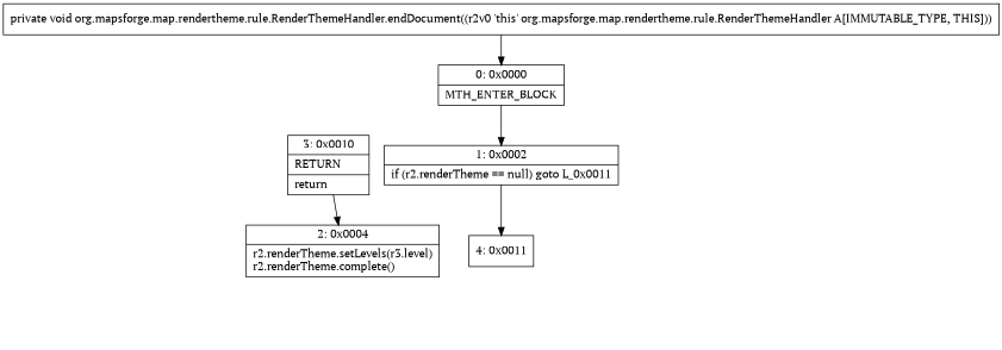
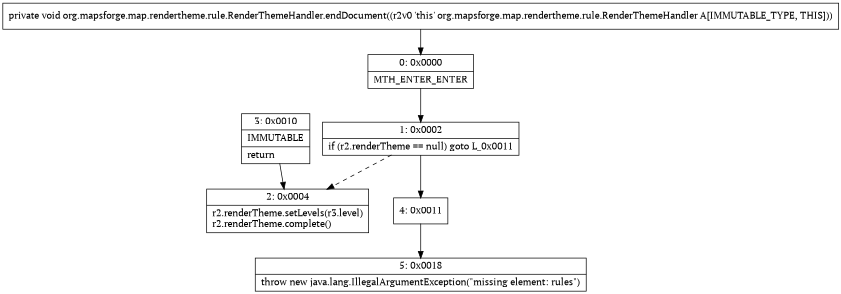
  digraph {
    fontname="PT Serif"
    node [fontname="PT Serif" shape=record]
    edge [fontname="PT Serif"]
-   n1 [label="{0\:\ 0x0000|MTH_ENTER_BLOCK\l}"]
+   n1 [label="{0\:\ 0x0000|MTH_ENTER_ENTER\l}"]
    n2 [label="{1\:\ 0x0002|if (r2.renderTheme == null) goto L_0x0011\l}"]
    n3 [label="{2\:\ 0x0004|r2.renderTheme.setLevels(r3.level)\lr2.renderTheme.complete()\l}"]
    n4 [label="{4\:\ 0x0011}"]
-   n6 [label="{3\:\ 0x0010|RETURN\l|return\l}"]
+   n5 [label="{5\:\ 0x0018|throw new java.lang.IllegalArgumentException(\"missing element: rules\")\l}"]
+   n6 [label="{3\:\ 0x0010|IMMUTABLE\l|return\l}"]
    n7 [label="{private void org.mapsforge.map.rendertheme.rule.RenderThemeHandler.endDocument((r2v0 'this' org.mapsforge.map.rendertheme.rule.RenderThemeHandler A[IMMUTABLE_TYPE, THIS])) }"]
    n1 -> n2
+   n2 -> n3 [style=dashed]
    n2 -> n4
+   n4 -> n5
    n6 -> n3
    n7 -> n1
  }
